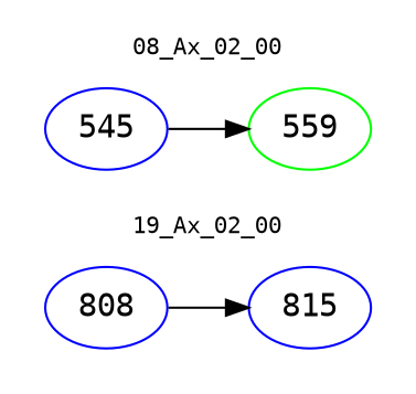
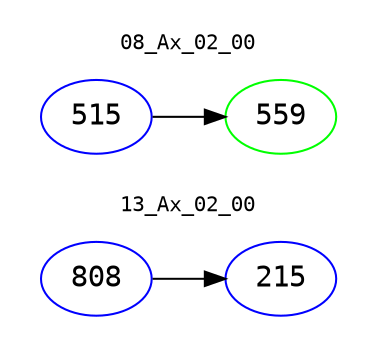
  digraph {
    fontname="DejaVu Sans Mono"
    rankdir=LR
    node [color=blue fontname="DejaVu Sans Mono"]
    edge [color=black fontname="DejaVu Sans Mono"]
    n1 [label=808]
-   n2 [label=815]
-   n3 [label=545]
+   n2 [label=215]
+   n3 [label=515]
    n4 [color=green label=559]
    subgraph cluster_1 {
      color=white
      fontsize=10
-     label="19_Ax_02_00"
+     label="13_Ax_02_00"
      n1
      n2
    }
    subgraph cluster_2 {
      color=white
      fontsize=10
      label="08_Ax_02_00"
      n3
      n4
    }
    n1 -> n2
    n3 -> n4
  }
